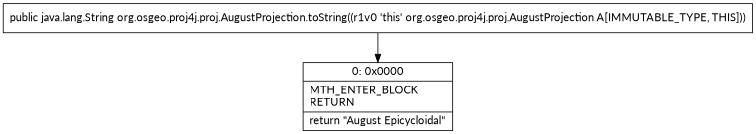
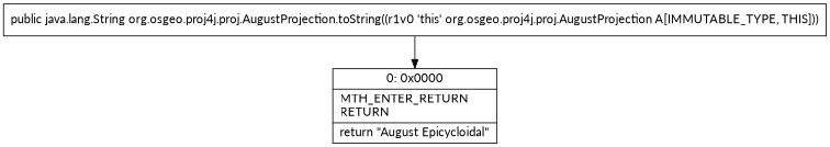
  digraph {
    fontname=Lato
    node [shape=record fontname=Lato]
-   n1 [label="{0\:\ 0x0000|MTH_ENTER_BLOCK\lRETURN\l|return \"August Epicycloidal\"\l}"]
+   n1 [label="{0\:\ 0x0000|MTH_ENTER_RETURN\lRETURN\l|return \"August Epicycloidal\"\l}"]
    n2 [label="{public java.lang.String org.osgeo.proj4j.proj.AugustProjection.toString((r1v0 'this' org.osgeo.proj4j.proj.AugustProjection A[IMMUTABLE_TYPE, THIS])) }"]
    n2 -> n1 [fontname=Lato]
  }
